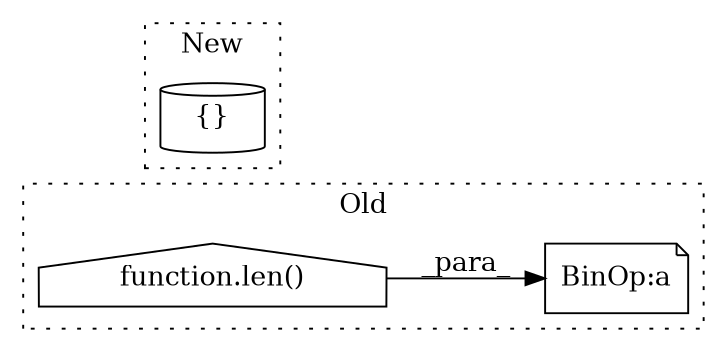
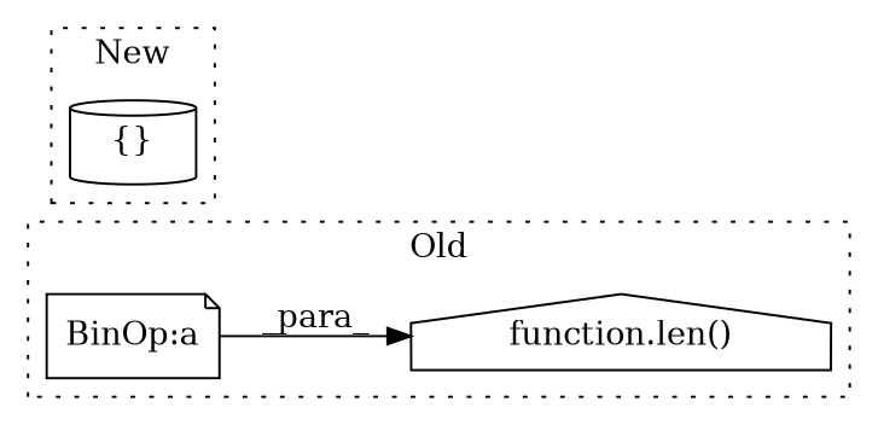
  digraph {
    rankdir=LR
    n1 [a=75 l="4,1" label="function.len()" s="7410,7424" shape=house]
    n2 [a=82 l=3 label="BinOp:a" s=7407 shape=note]
    n3 [a=59 l="1,0" label="{}" s="8243,8259" shape=cylinder]
    subgraph cluster_1 {
      label=Old
      style=dotted
      n1
      n2
    }
    subgraph cluster_2 {
      label=New
      style=dotted
      n3
    }
-   n1 -> n2 [label=_para_ style=solid]
+   n2 -> n1 [label=_para_ style=solid]
  }
